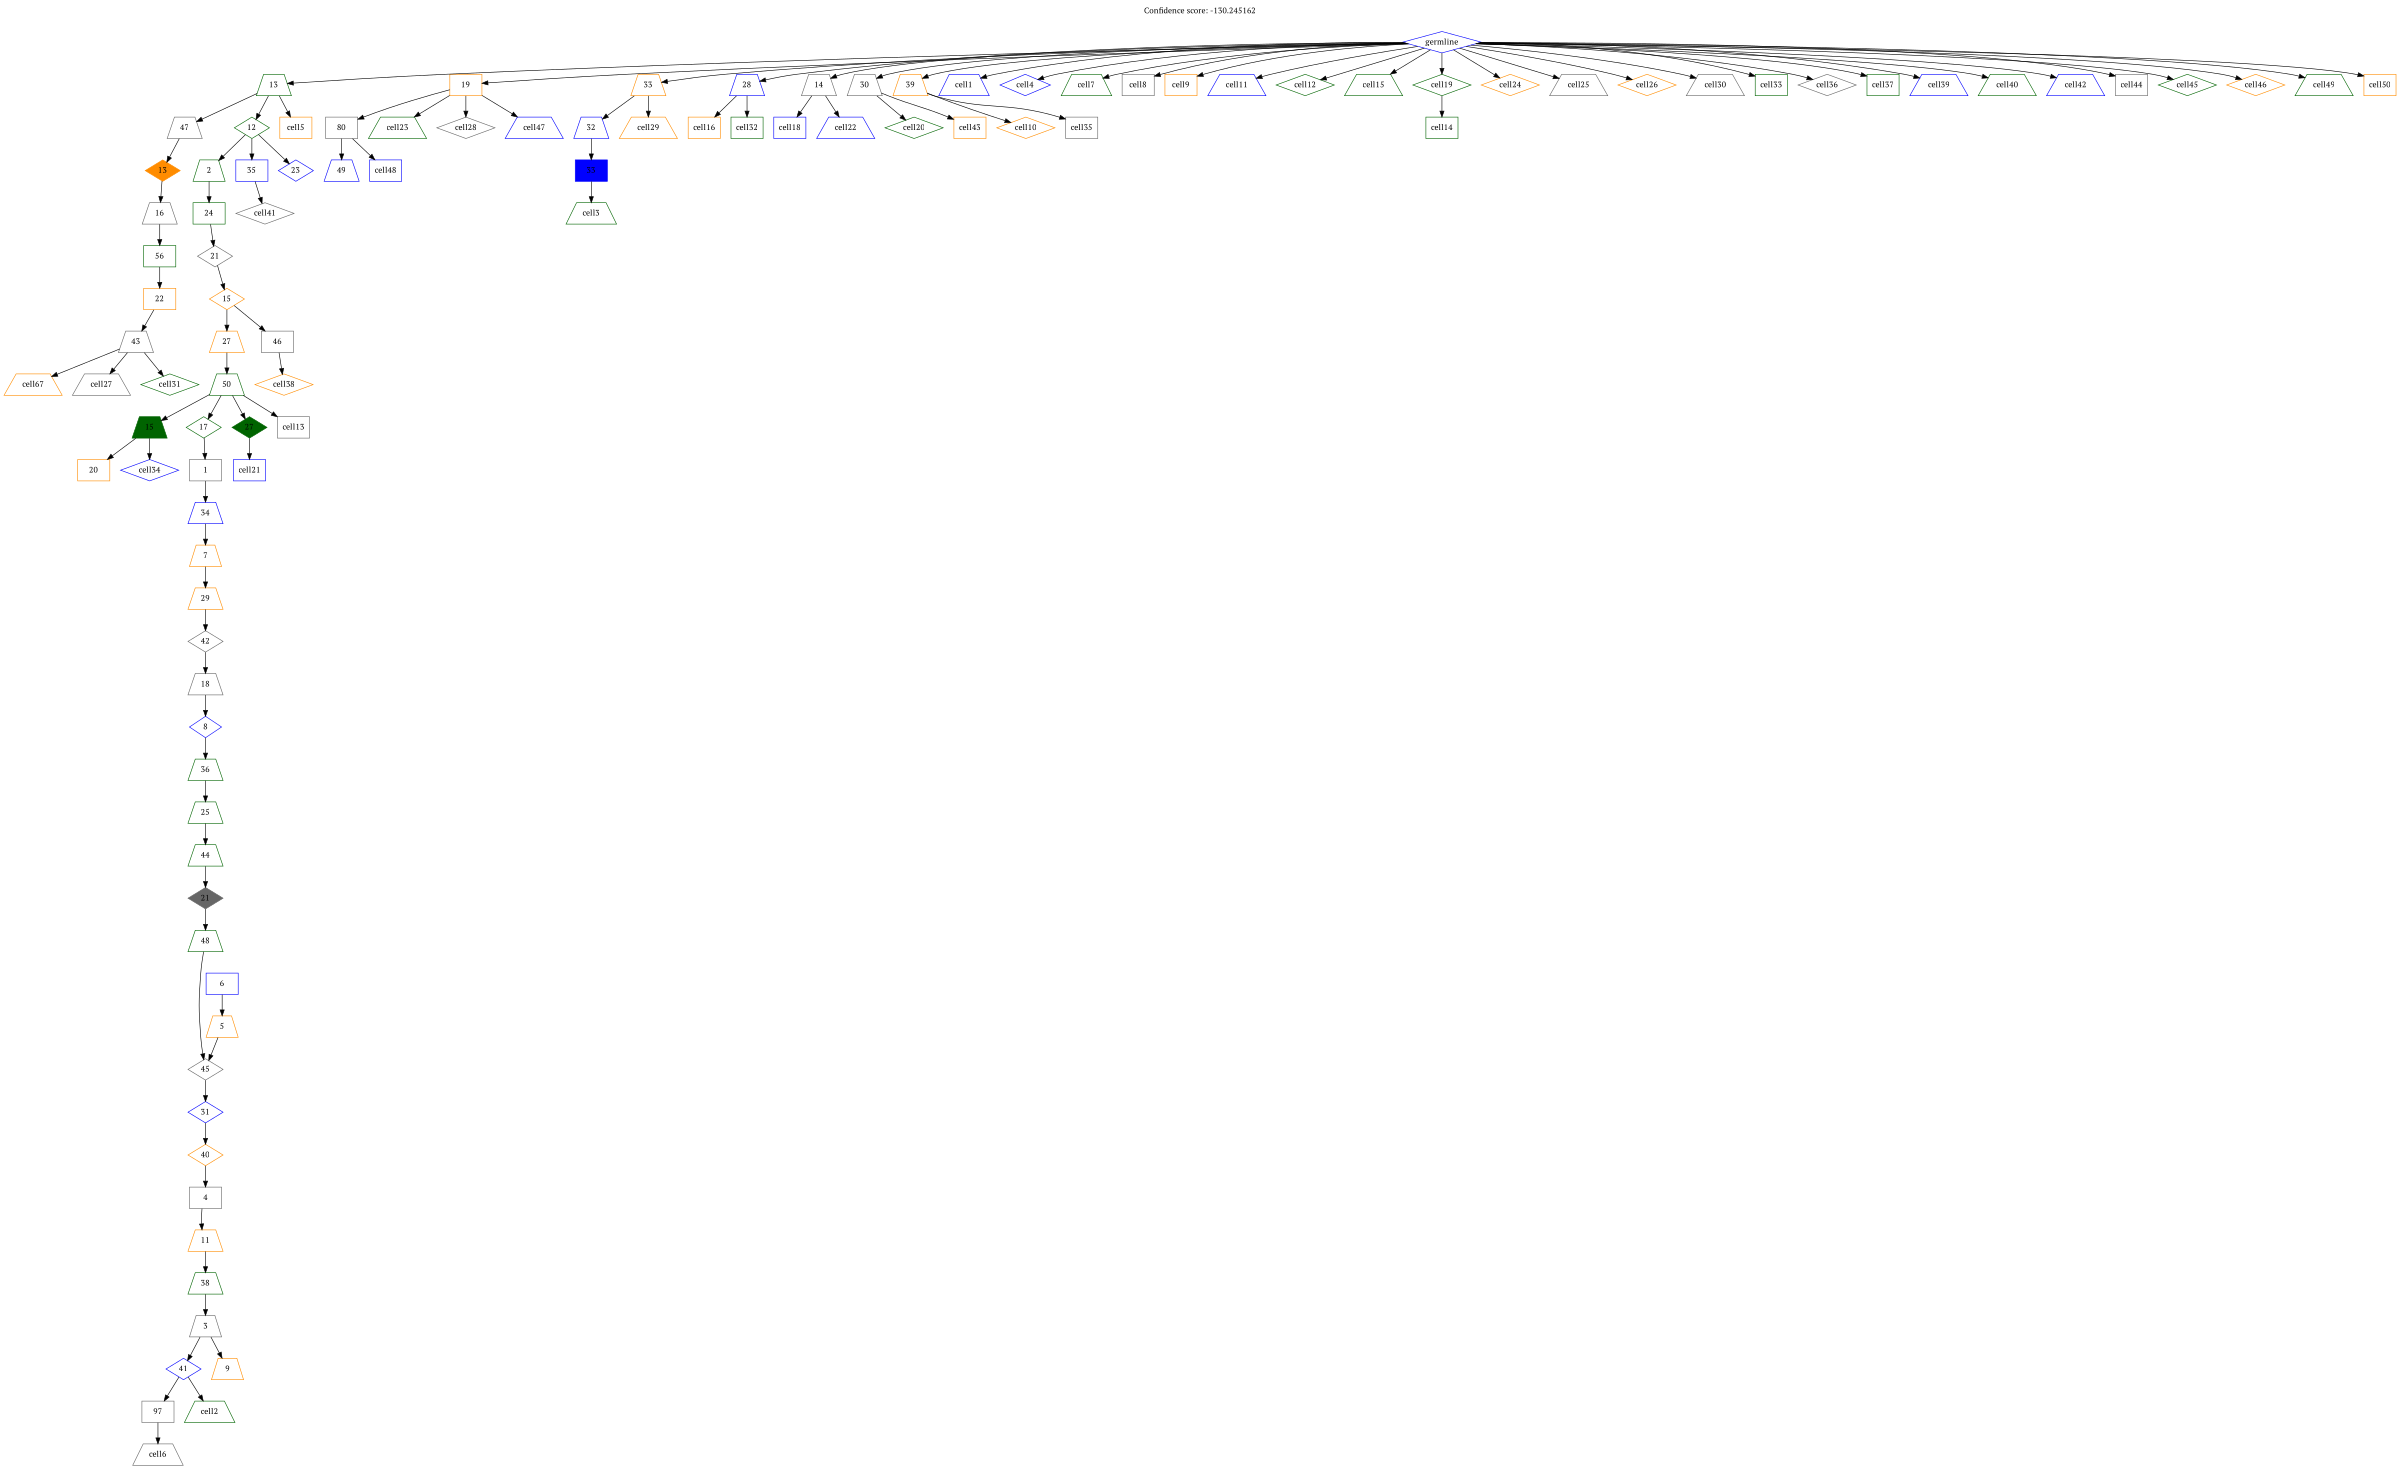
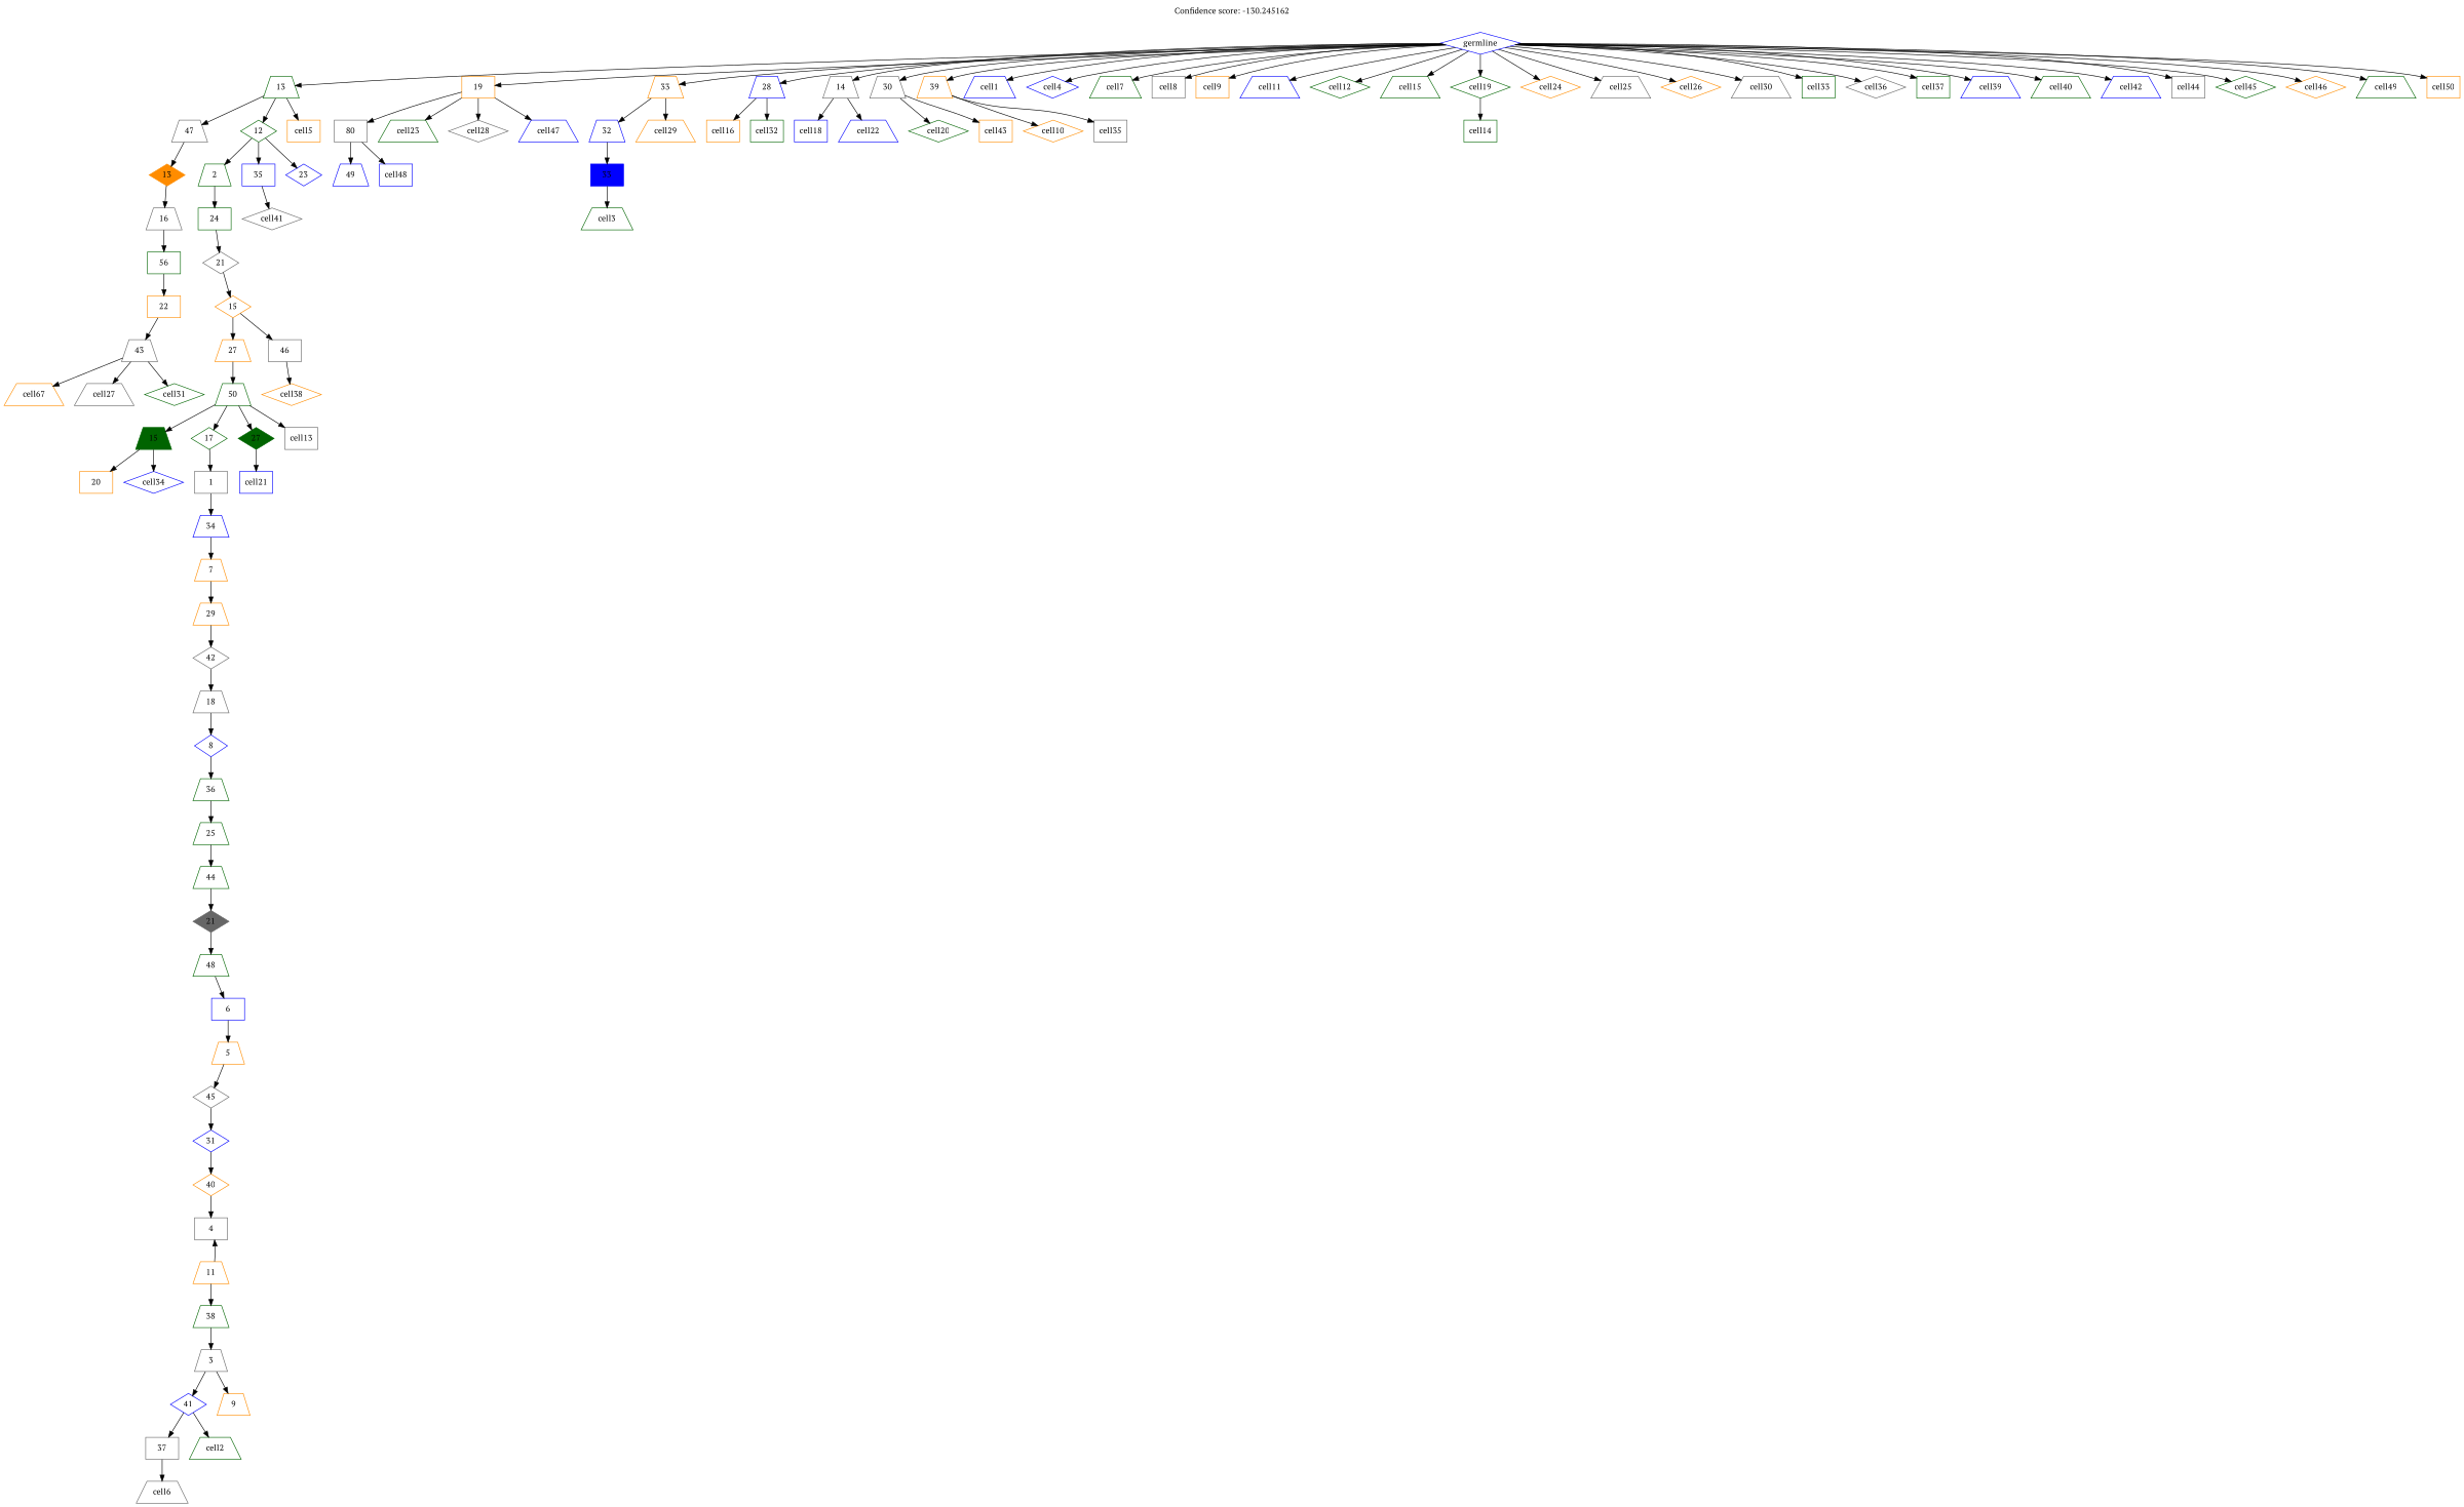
  digraph {
    fontname="PT Serif"
    label="Confidence score: -130.245162"
    labelloc=t
    node [color=darkgreen fontname="PT Serif" shape=trapezium]
    edge [fontname="PT Serif"]
    n1 [color=darkorange label=22 shape=box]
    n2 [color=gray40 label=43]
    n3 [color=darkorange label=cell67]
    cell27 [color=gray40]
    cell31 [shape=diamond]
    n6 [label=56 shape=box]
    n7 [color=gray40 label=16]
    n8 [color=darkorange label=13 shape=diamond style=filled]
    n9 [color=gray40 label=47]
    n10 [label=15 style=filled]
    n11 [color=darkorange label=20 shape=box]
    cell34 [color=blue shape=diamond]
    n13 [color=blue label=41 shape=diamond]
-   n14 [color=gray40 label=97 shape=box]
+   n14 [color=gray40 label=37 shape=box]
    cell2
    cell6 [color=gray40]
    n17 [color=gray40 label=3]
    n18 [color=darkorange label=9]
    n19 [label=38]
    n20 [color=darkorange label=11]
    n21 [color=gray40 label=4 shape=box]
    n22 [color=darkorange label=40 shape=diamond]
    n23 [color=blue label=31 shape=diamond]
    n24 [color=gray40 label=45 shape=diamond]
    n25 [color=darkorange label=5]
    n26 [color=blue label=6 shape=box]
    n27 [label=48]
    n28 [color=gray40 label=21 shape=diamond style=filled]
    n29 [label=44]
    n30 [label=25]
    n31 [label=36]
    n32 [color=blue label=8 shape=diamond]
    n33 [color=gray40 label=18]
    n34 [color=gray40 label=42 shape=diamond]
    n35 [color=darkorange label=29]
    n36 [color=darkorange label=7]
    n37 [color=blue label=34]
    n38 [color=gray40 label=1 shape=box]
    n39 [label=17 shape=diamond]
    n40 [label=50]
    n41 [label=27 shape=diamond style=filled]
    cell13 [color=gray40 shape=box]
    cell21 [color=blue shape=box]
    n44 [color=darkorange label=27]
    n45 [color=darkorange label=15 shape=diamond]
    n46 [color=gray40 label=46 shape=box]
    cell38 [color=darkorange shape=diamond]
    n48 [color=gray40 label=21 shape=diamond]
    n49 [label=24 shape=box]
    n50 [label=2]
    n51 [label=12 shape=diamond]
    n52 [color=blue label=35 shape=box]
    n53 [color=blue label=23 shape=diamond]
    cell41 [color=gray40 shape=diamond]
    n55 [label=13]
    cell5 [color=darkorange shape=box]
    n57 [color=gray40 label=80 shape=box]
    n58 [color=blue label=49]
    cell48 [color=blue shape=box]
    n60 [color=darkorange label=19 shape=box]
    cell23
    cell28 [color=gray40 shape=diamond]
    cell47 [color=blue]
    n64 [color=blue label=32]
    n65 [color=blue label=33 shape=box style=filled]
    cell3
    n67 [color=darkorange label=33]
    cell29 [color=darkorange]
    n69 [color=blue label=germline shape=diamond]
    n70 [color=blue label=28]
    n71 [color=gray40 label=14]
    n72 [color=gray40 label=30]
    n73 [color=darkorange label=39]
    cell1 [color=blue]
    cell4 [color=blue shape=diamond]
    cell7
    cell8 [color=gray40 shape=box]
    cell9 [color=darkorange shape=box]
    cell11 [color=blue]
    cell12 [shape=diamond]
    cell15
    cell19 [shape=diamond]
    cell24 [color=darkorange shape=diamond]
    cell25 [color=gray40]
    cell26 [color=darkorange shape=diamond]
    cell30 [color=gray40]
    cell33 [shape=box]
    cell36 [color=gray40 shape=diamond]
    cell37 [shape=box]
    cell39 [color=blue]
    cell40
    cell42 [color=blue]
    cell44 [color=gray40 shape=box]
    cell45 [shape=diamond]
    cell46 [color=darkorange shape=diamond]
    cell49
    cell50 [color=darkorange shape=box]
    cell16 [color=darkorange shape=box]
    cell32 [shape=box]
    cell18 [color=blue shape=box]
    cell22 [color=blue]
    cell20 [shape=diamond]
    cell43 [color=darkorange shape=box]
    cell10 [color=darkorange shape=diamond]
    cell35 [color=gray40 shape=box]
    cell14 [shape=box]
    n1 -> n2
    n2 -> n3
    n2 -> cell27
    n2 -> cell31
    n6 -> n1
    n7 -> n6
    n8 -> n7
    n9 -> n8
    n10 -> n11
    n10 -> cell34
    n13 -> n14
    n13 -> cell2
    n14 -> cell6
    n17 -> n13
    n17 -> n18
    n19 -> n17
    n20 -> n19
-   n21 -> n20
+   n20 -> n21
    n22 -> n21
    n23 -> n22
    n24 -> n23
    n25 -> n24
    n26 -> n25
-   n27 -> n24
+   n27 -> n26
    n28 -> n27
    n29 -> n28
    n30 -> n29
    n31 -> n30
    n32 -> n31
    n33 -> n32
    n34 -> n33
    n35 -> n34
    n36 -> n35
    n37 -> n36
    n38 -> n37
    n39 -> n38
    n40 -> n10
    n40 -> n39
    n40 -> n41
    n40 -> cell13
    n41 -> cell21
    n44 -> n40
    n45 -> n44
    n45 -> n46
    n46 -> cell38
    n48 -> n45
    n49 -> n48
    n50 -> n49
    n51 -> n50
    n51 -> n52
    n51 -> n53
    n52 -> cell41
    n55 -> n9
    n55 -> n51
    n55 -> cell5
    n57 -> n58
    n57 -> cell48
    n60 -> n57
    n60 -> cell23
    n60 -> cell28
    n60 -> cell47
    n64 -> n65
    n65 -> cell3
    n67 -> n64
    n67 -> cell29
    n69 -> n55
    n69 -> n60
    n69 -> n67
    n69 -> n70
    n69 -> n71
    n69 -> n72
    n69 -> n73
    n69 -> cell1
    n69 -> cell4
    n69 -> cell7
    n69 -> cell8
    n69 -> cell9
    n69 -> cell11
    n69 -> cell12
    n69 -> cell15
    n69 -> cell19
    n69 -> cell24
    n69 -> cell25
    n69 -> cell26
    n69 -> cell30
    n69 -> cell33
    n69 -> cell36
    n69 -> cell37
    n69 -> cell39
    n69 -> cell40
    n69 -> cell42
    n69 -> cell44
    n69 -> cell45
    n69 -> cell46
    n69 -> cell49
    n69 -> cell50
    n70 -> cell16
    n70 -> cell32
    n71 -> cell18
    n71 -> cell22
    n72 -> cell20
    n72 -> cell43
    n73 -> cell10
    n73 -> cell35
    cell19 -> cell14
  }
